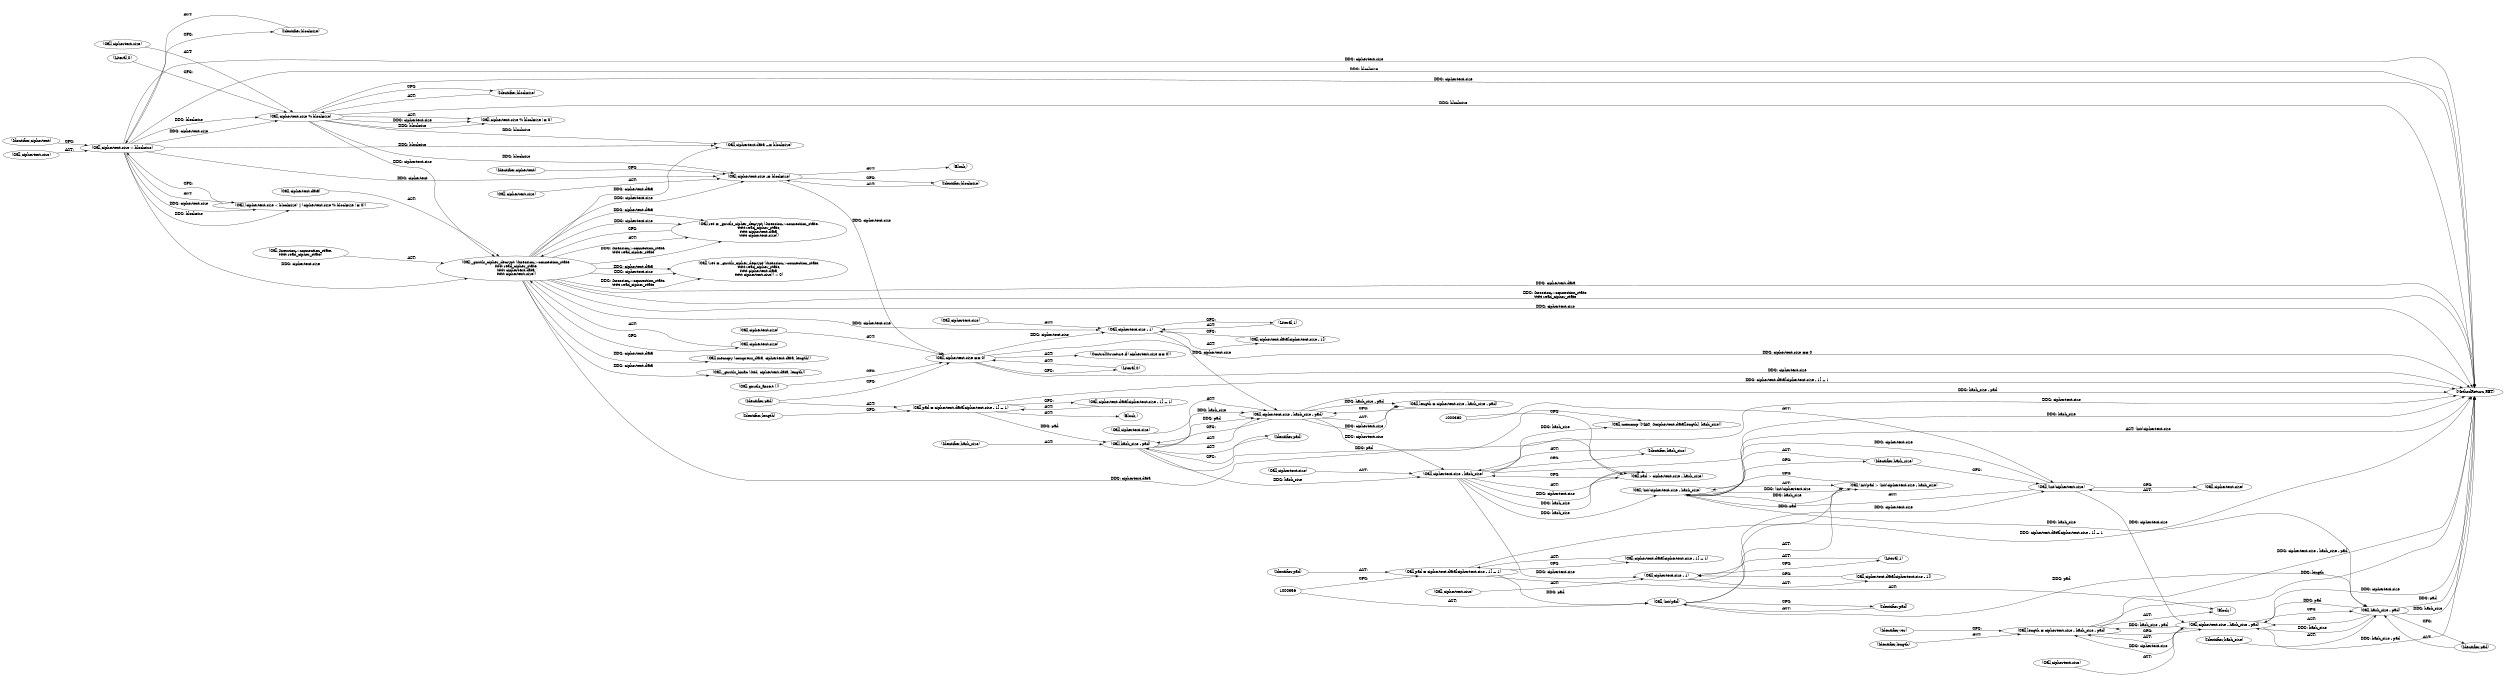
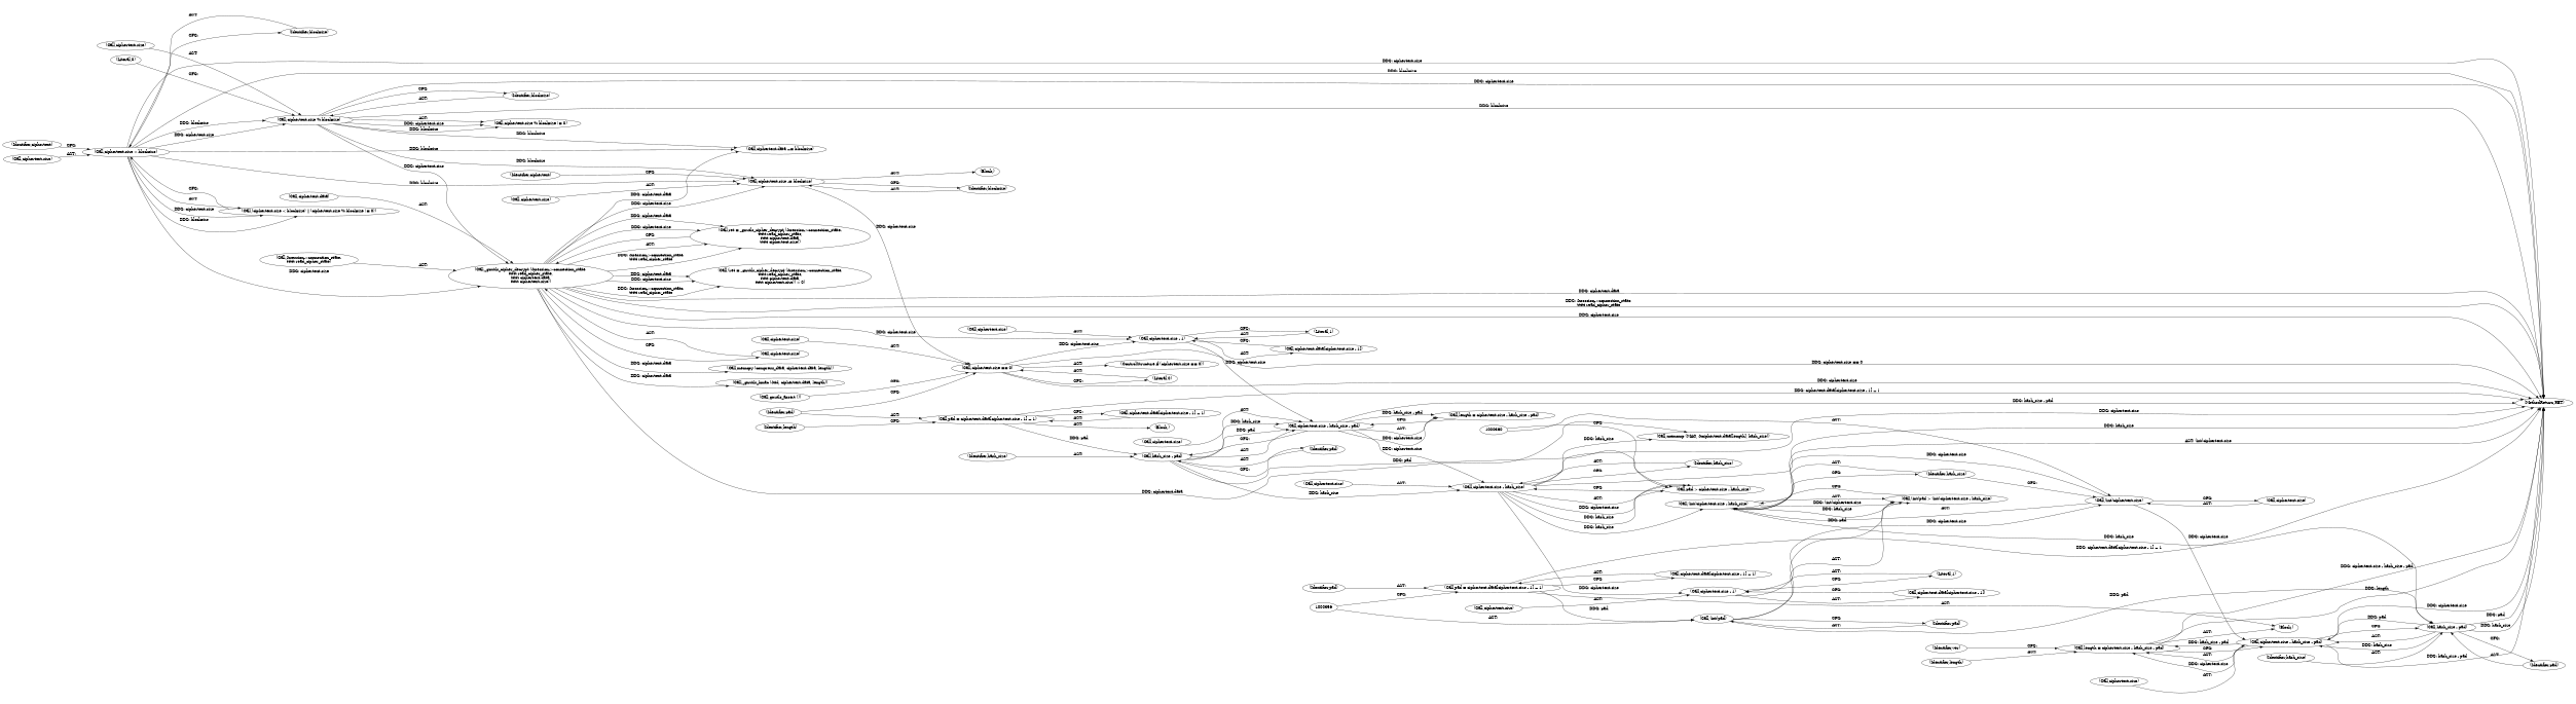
  digraph {
    rankdir=LR
    n1 [label="(Call,length = ciphertext.size - hash_size - pad)"]
    n2 [label="(Call,ciphertext.size - hash_size - pad)"]
    n3 [label="(MethodReturn,RET)"]
    n4 [label="(Block,)"]
    n5 [label="(Call,hash_size - pad)"]
    n6 [label="(Identifier,pad)"]
    n7 [label="(Call,(int)ciphertext.size)"]
    n8 [label="(Call,(int)ciphertext.size - hash_size)"]
    n9 [label="(Call,ciphertext.size)"]
    n10 [label="(Call,(int)pad > (int)ciphertext.size - hash_size)"]
    n11 [label="(Identifier,hash_size)"]
    n12 [label="(Call,ciphertext.size - 1)"]
    n13 [label="(Literal,1)"]
    n14 [label="(Call,ciphertext.data[ciphertext.size - 1])"]
    n15 [label="(Call,ciphertext.size - hash_size)"]
    n16 [label="(Call,pad > ciphertext.size - hash_size)"]
    n17 [label="(Identifier,hash_size)"]
    n18 [label="(Call,memcmp (MAC, &ciphertext.data[length], hash_size))"]
    n19 [label="(Call,ciphertext.size - hash_size - pad)"]
    n20 [label="(Call,hash_size - pad)"]
    n21 [label="(Call,length = ciphertext.size - hash_size - pad)"]
    n22 [label="(Identifier,pad)"]
    n23 [label="(Call,ciphertext.size - 1)"]
    n24 [label="(Call,ciphertext.data[ciphertext.size - 1])"]
    n25 [label="(Literal,1)"]
    n26 [label="(Call,ciphertext.size == 0)"]
    n27 [label="(Literal,0)"]
    n28 [label="(ControlStructure,if (ciphertext.size == 0))"]
    n29 [label="(Call,ciphertext.size -= blocksize)"]
    n30 [label="(Block,)"]
    n31 [label="(Identifier,blocksize)"]
    n32 [label="(Call,ciphertext.size % blocksize)"]
    n33 [label="(Call,_gnutls_cipher_decrypt (&session->connection_state.\n\t\t\t\t\t read_cipher_state,\n\t\t\t\t\t ciphertext.data,\n\t\t\t\t\t ciphertext.size))"]
    n34 [label="(Call,ciphertext.size % blocksize != 0)"]
    n35 [label="(Identifier,blocksize)"]
    n36 [label="(Call,ciphertext.data += blocksize)"]
    n37 [label="(Call,ciphertext.size)"]
    n38 [label="(Call,memcpy (compress_data, ciphertext.data, length))"]
    n39 [label="(Call,_gnutls_hmac (&td, ciphertext.data, length))"]
    n40 [label="(Call,ret = _gnutls_cipher_decrypt (&session->connection_state.\n\t\t\t\t\t read_cipher_state,\n\t\t\t\t\t ciphertext.data,\n\t\t\t\t\t ciphertext.size))"]
    n41 [label="(Call,(ret = _gnutls_cipher_decrypt (&session->connection_state.\n\t\t\t\t\t read_cipher_state,\n\t\t\t\t\t ciphertext.data,\n\t\t\t\t\t ciphertext.size)) < 0)"]
    n42 [label="(Call,ciphertext.size < blocksize)"]
    n43 [label="(Call,(ciphertext.size < blocksize) || (ciphertext.size % blocksize != 0))"]
    n44 [label="(Identifier,blocksize)"]
    n45 [label="(Call,pad = ciphertext.data[ciphertext.size - 1] + 1)"]
    n46 [label="(Block,)"]
    n47 [label="(Call,ciphertext.data[ciphertext.size - 1] + 1)"]
    n48 [label="(Call,(int)pad)"]
    n49 [label="(Identifier,pad)"]
    n50 [label="(Call,pad = ciphertext.data[ciphertext.size - 1] + 1)"]
    n51 [label="(Call,ciphertext.data[ciphertext.size - 1] + 1)"]
    n52 [label="(Identifier,hash_size)"]
    n53 [label="(Call,&session->connection_state.\n\t\t\t\t\t read_cipher_state)"]
    n54 [label="(Call,ciphertext.size)"]
    n55 [label="(Identifier,ciphertext)"]
    n56 [label="(Identifier,pad)"]
    n57 [label="(Identifier,hash_size)"]
    n58 [label="(Call,ciphertext.size)"]
    n59 [label="(Identifier,length)"]
    n60 [label="(Call,ciphertext.size)"]
    n61 [label="(Identifier,length)"]
    n62 [label="(Identifier,pad)"]
    n63 [label="(Call,ciphertext.size)"]
    n64 [label="(Call,ciphertext.size)"]
    n65 [label="(Identifier,ciphertext)"]
    n66 [label="(Call,ciphertext.size)"]
    n67 [label="(Call,ciphertext.data)"]
    n68 [label="(Call,ciphertext.size)"]
    n69 [label="(Literal,0)"]
    n70 [label="(Call,ciphertext.size)"]
    n71 [label="(Identifier,ver)"]
    n72 [label="(Call,gnutls_assert ())"]
    n73 [label="(Call,ciphertext.size)"]
    1000360
    1000356
    n1 -> n2 [label="CFG: "]
    n1 -> n3 [label="DDG: ciphertext.size - hash_size - pad"]
    n1 -> n3 [label="DDG: length"]
    n1 -> n4 [label="AST: "]
    n2 -> n1 [label="AST: "]
    n2 -> n1 [label="DDG: ciphertext.size"]
    n2 -> n1 [label="DDG: hash_size - pad"]
    n2 -> n3 [label="DDG: hash_size - pad"]
    n2 -> n3 [label="DDG: ciphertext.size"]
    n2 -> n5 [label="CFG: "]
    n5 -> n2 [label="AST: "]
    n5 -> n2 [label="DDG: hash_size"]
    n5 -> n2 [label="DDG: pad"]
    n5 -> n3 [label="DDG: pad"]
    n5 -> n3 [label="DDG: hash_size"]
    n5 -> n6 [label="CFG: "]
    n6 -> n5 [label="AST: "]
    n7 -> n2 [label="DDG: ciphertext.size"]
    n7 -> n8 [label="AST: "]
    n7 -> n8 [label="DDG: ciphertext.size"]
    n7 -> n9 [label="CFG: "]
    n8 -> n3 [label="AST: (int)ciphertext.size"]
    n8 -> n5 [label="DDG: hash_size"]
    n8 -> n10 [label="AST: "]
    n8 -> n10 [label="DDG: (int)ciphertext.size"]
    n8 -> n10 [label="DDG: hash_size"]
    n8 -> n11 [label="CFG: "]
    n9 -> n7 [label="AST: "]
    n10 -> n8 [label="CFG: "]
    n11 -> n7 [label="CFG: "]
    n11 -> n8 [label="AST: "]
    n12 -> n7 [label="DDG: ciphertext.size"]
    n12 -> n13 [label="CFG: "]
    n12 -> n14 [label="AST: "]
    n13 -> n12 [label="AST: "]
    n14 -> n12 [label="CFG: "]
    n15 -> n3 [label="DDG: ciphertext.size"]
    n15 -> n3 [label="DDG: hash_size"]
    n15 -> n8 [label="DDG: hash_size"]
    n15 -> n12 [label="DDG: ciphertext.size"]
    n15 -> n16 [label="AST: "]
    n15 -> n16 [label="DDG: ciphertext.size"]
    n15 -> n16 [label="DDG: hash_size"]
    n15 -> n17 [label="CFG: "]
    n15 -> n18 [label="DDG: hash_size"]
    n16 -> n15 [label="CFG: "]
    n17 -> n15 [label="AST: "]
    n19 -> n3 [label="DDG: hash_size - pad"]
    n19 -> n15 [label="DDG: ciphertext.size"]
    n19 -> n20 [label="CFG: "]
    n19 -> n21 [label="AST: "]
    n19 -> n21 [label="DDG: ciphertext.size"]
    n19 -> n21 [label="DDG: hash_size - pad"]
    n20 -> n15 [label="DDG: hash_size"]
    n20 -> n16 [label="DDG: pad"]
    n20 -> n19 [label="AST: "]
    n20 -> n19 [label="DDG: hash_size"]
    n20 -> n19 [label="DDG: pad"]
    n20 -> n22 [label="CFG: "]
    n21 -> n19 [label="CFG: "]
    n22 -> n20 [label="AST: "]
    n23 -> n19 [label="DDG: ciphertext.size"]
    n23 -> n24 [label="AST: "]
    n23 -> n25 [label="CFG: "]
    n24 -> n23 [label="CFG: "]
    n25 -> n23 [label="AST: "]
    n26 -> n3 [label="DDG: ciphertext.size == 0"]
    n26 -> n3 [label="DDG: ciphertext.size"]
    n26 -> n23 [label="DDG: ciphertext.size"]
    n26 -> n27 [label="CFG: "]
    n26 -> n28 [label="AST: "]
    n27 -> n26 [label="AST: "]
    n29 -> n26 [label="DDG: ciphertext.size"]
    n29 -> n30 [label="AST: "]
    n29 -> n31 [label="CFG: "]
    n31 -> n29 [label="AST: "]
    n32 -> n3 [label="DDG: ciphertext.size"]
    n32 -> n3 [label="DDG: blocksize"]
    n32 -> n29 [label="DDG: blocksize"]
    n32 -> n33 [label="DDG: ciphertext.size"]
    n32 -> n34 [label="AST: "]
    n32 -> n34 [label="DDG: ciphertext.size"]
    n32 -> n34 [label="DDG: blocksize"]
    n32 -> n35 [label="CFG: "]
    n32 -> n36 [label="DDG: blocksize"]
    n33 -> n3 [label="DDG: ciphertext.data"]
    n33 -> n3 [label="DDG: &session->connection_state.\n\t\t\t\t\t read_cipher_state"]
    n33 -> n3 [label="DDG: ciphertext.size"]
    n33 -> n18 [label="DDG: ciphertext.data"]
    n33 -> n23 [label="DDG: ciphertext.size"]
    n33 -> n29 [label="DDG: ciphertext.size"]
    n33 -> n36 [label="DDG: ciphertext.data"]
    n33 -> n37 [label="CFG: "]
    n33 -> n38 [label="DDG: ciphertext.data"]
    n33 -> n39 [label="DDG: ciphertext.data"]
    n33 -> n40 [label="AST: "]
    n33 -> n40 [label="DDG: &session->connection_state.\n\t\t\t\t\t read_cipher_state"]
    n33 -> n40 [label="DDG: ciphertext.data"]
    n33 -> n40 [label="DDG: ciphertext.size"]
    n33 -> n41 [label="DDG: &session->connection_state.\n\t\t\t\t\t read_cipher_state"]
    n33 -> n41 [label="DDG: ciphertext.data"]
    n33 -> n41 [label="DDG: ciphertext.size"]
    n35 -> n32 [label="AST: "]
    n37 -> n33 [label="AST: "]
    n40 -> n33 [label="CFG: "]
    n42 -> n3 [label="DDG: ciphertext.size"]
    n42 -> n3 [label="DDG: blocksize"]
-   n42 -> n29 [label="DDG: ciphertext"]
+   n42 -> n29 [label="DDG: blocksize"]
    n42 -> n32 [label="DDG: ciphertext.size"]
    n42 -> n32 [label="DDG: blocksize"]
    n42 -> n33 [label="DDG: ciphertext.size"]
    n42 -> n36 [label="DDG: blocksize"]
    n42 -> n43 [label="AST: "]
    n42 -> n43 [label="DDG: ciphertext.size"]
    n42 -> n43 [label="DDG: blocksize"]
    n42 -> n44 [label="CFG: "]
    n43 -> n42 [label="CFG: "]
    n44 -> n42 [label="AST: "]
    n45 -> n3 [label="DDG: ciphertext.data[ciphertext.size - 1] + 1"]
    n45 -> n20 [label="DDG: pad"]
    n45 -> n46 [label="AST: "]
    n45 -> n47 [label="CFG: "]
    n47 -> n45 [label="AST: "]
    n48 -> n5 [label="DDG: pad"]
    n48 -> n10 [label="AST: "]
    n48 -> n10 [label="DDG: pad"]
    n48 -> n49 [label="CFG: "]
    n49 -> n48 [label="AST: "]
    n50 -> n3 [label="DDG: ciphertext.data[ciphertext.size - 1] + 1"]
    n50 -> n4 [label="AST: "]
    n50 -> n48 [label="DDG: pad"]
    n50 -> n51 [label="CFG: "]
    n51 -> n50 [label="AST: "]
    n52 -> n20 [label="AST: "]
    n53 -> n33 [label="AST: "]
    n54 -> n19 [label="AST: "]
    n55 -> n42 [label="CFG: "]
    n56 -> n50 [label="AST: "]
    n57 -> n5 [label="AST: "]
    n58 -> n26 [label="AST: "]
    n59 -> n1 [label="AST: "]
    n60 -> n32 [label="AST: "]
    n61 -> n45 [label="CFG: "]
    n62 -> n26 [label="CFG: "]
    n62 -> n45 [label="AST: "]
    n63 -> n2 [label="AST: "]
    n64 -> n29 [label="AST: "]
    n65 -> n29 [label="CFG: "]
    n66 -> n42 [label="AST: "]
    n67 -> n33 [label="AST: "]
    n68 -> n23 [label="AST: "]
    n69 -> n32 [label="CFG: "]
    n70 -> n15 [label="AST: "]
    n71 -> n1 [label="CFG: "]
    n72 -> n26 [label="CFG: "]
    n73 -> n12 [label="AST: "]
    1000360 -> n7 [label="AST: "]
    1000360 -> n16 [label="CFG: "]
    1000356 -> n48 [label="AST: "]
    1000356 -> n50 [label="CFG: "]
  }
